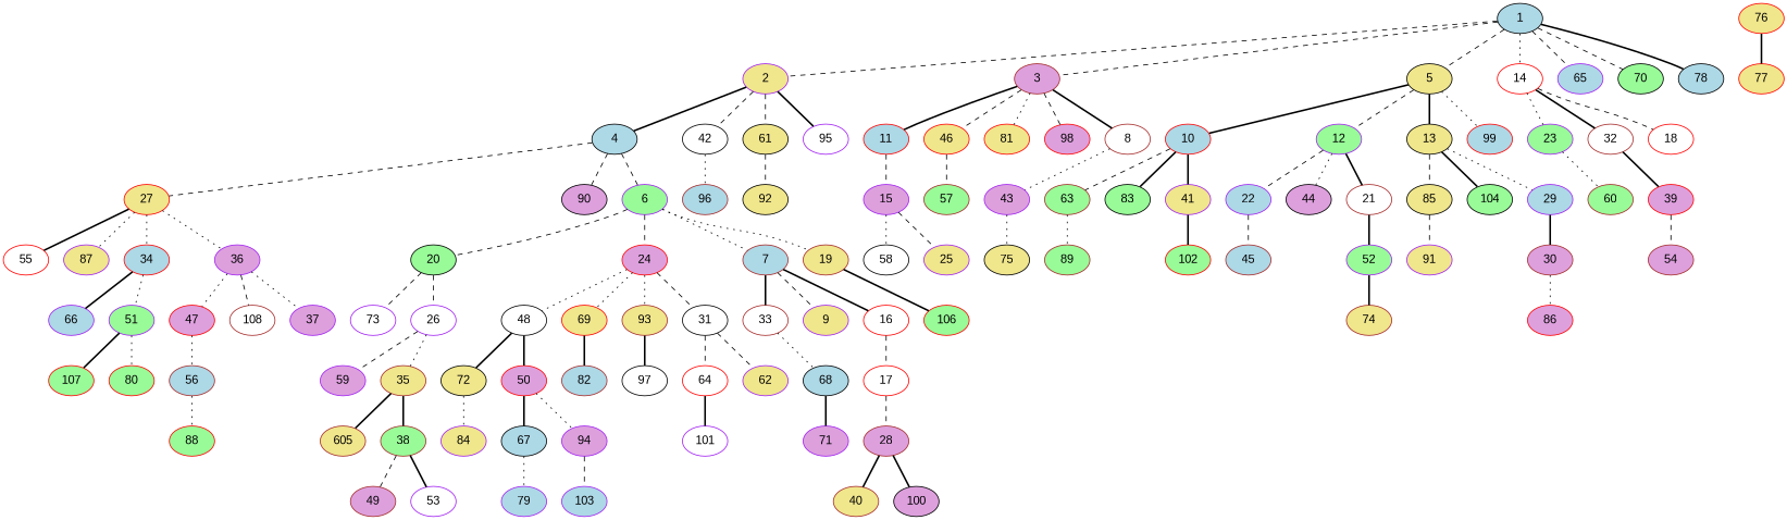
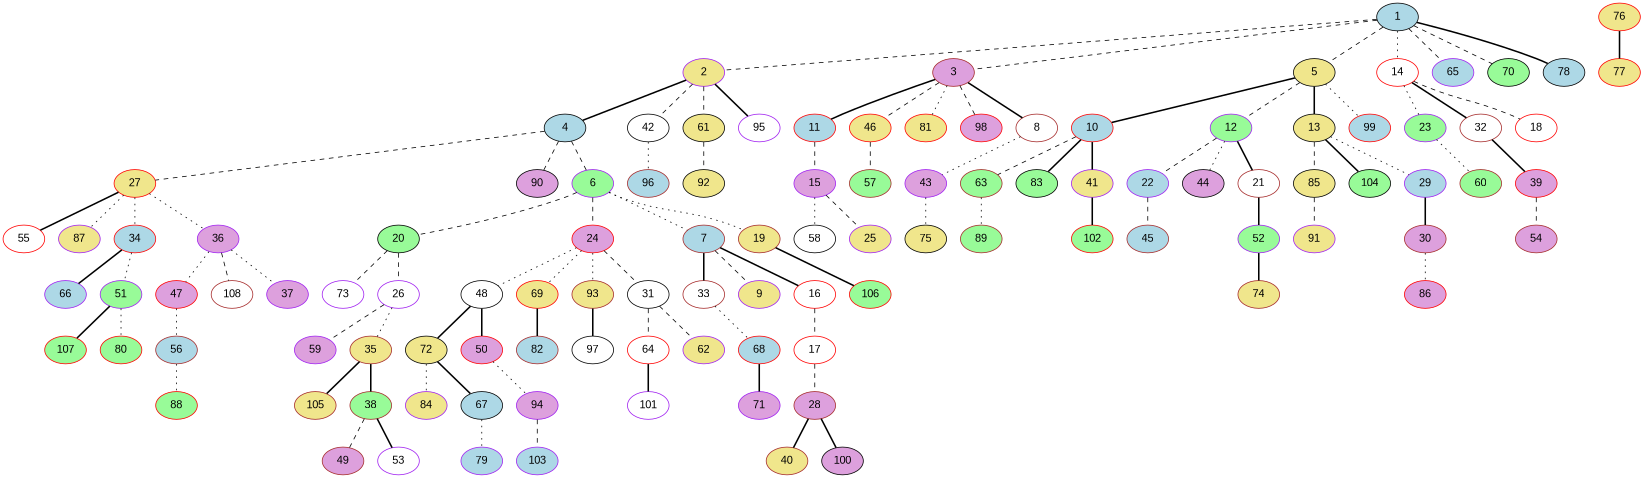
  graph {
    fontname="Liberation Sans"
    node [color=purple fillcolor=khaki fontname="Liberation Sans" style=filled]
    edge [fontname="Liberation Sans" style=dashed]
    1 [color=black fillcolor=lightblue]
    2
    3 [color=brown fillcolor=plum]
    5 [color=black]
    14 [color=red fillcolor=white]
    65 [fillcolor=lightblue]
    70 [color=black fillcolor=palegreen]
    78 [color=black fillcolor=lightblue]
    4 [color=black fillcolor=lightblue]
    42 [color=black fillcolor=white]
    61 [color=black]
    95 [fillcolor=white]
    8 [color=brown fillcolor=white]
    11 [color=red fillcolor=lightblue]
    46 [color=red]
    81 [color=red]
    98 [color=red fillcolor=plum]
    10 [color=red fillcolor=lightblue]
    12 [fillcolor=palegreen]
    13 [color=black]
    99 [color=red fillcolor=lightblue]
    18 [color=red fillcolor=white]
    23 [fillcolor=palegreen]
    32 [color=brown fillcolor=white]
    6 [fillcolor=palegreen]
    27 [color=red]
    90 [color=black fillcolor=plum]
    96 [color=brown fillcolor=lightblue]
    92 [color=black]
    43 [fillcolor=plum]
    15 [fillcolor=plum]
    57 [color=brown fillcolor=palegreen]
    7 [color=brown fillcolor=lightblue]
    19 [color=brown]
    20 [color=black fillcolor=palegreen]
    24 [color=red fillcolor=plum]
    34 [color=red fillcolor=lightblue]
    36 [fillcolor=plum]
    55 [color=red fillcolor=white]
    87
    41
    63 [color=brown fillcolor=palegreen]
    83 [color=black fillcolor=palegreen]
    21 [color=brown fillcolor=white]
    22 [fillcolor=lightblue]
    44 [color=black fillcolor=plum]
    29 [fillcolor=lightblue]
    85 [color=black]
    104 [color=black fillcolor=palegreen]
    9
    16 [color=red fillcolor=white]
    33 [color=brown fillcolor=white]
    106 [color=red fillcolor=palegreen]
    26 [fillcolor=white]
    73 [fillcolor=white]
    31 [color=black fillcolor=white]
    48 [color=black fillcolor=white]
    69 [color=red]
    93 [color=brown]
    17 [color=red fillcolor=white]
-   68 [color=black fillcolor=lightblue]
+   68 [color=red fillcolor=lightblue]
    75 [color=black]
    102 [color=red fillcolor=palegreen]
    89 [color=brown fillcolor=palegreen]
    25
    58 [color=black fillcolor=white]
    52 [fillcolor=palegreen]
    45 [color=brown fillcolor=lightblue]
    30 [color=brown fillcolor=plum]
    91
    60 [color=brown fillcolor=palegreen]
    39 [color=red fillcolor=plum]
    28 [color=brown fillcolor=plum]
    40 [color=brown]
    100 [color=black fillcolor=plum]
    35 [color=brown]
    59 [fillcolor=plum]
    74 [color=brown]
    62
    64 [color=red fillcolor=white]
    50 [color=red fillcolor=plum]
    72 [color=black]
    82 [color=brown fillcolor=lightblue]
    97 [color=black fillcolor=white]
    38 [color=brown fillcolor=palegreen]
-   105 [color=brown label=605]
+   105 [color=brown]
    51 [fillcolor=palegreen]
    66 [fillcolor=lightblue]
    37 [fillcolor=plum]
    47 [color=red fillcolor=plum]
    108 [color=brown fillcolor=white]
    86 [color=red fillcolor=plum]
    101 [fillcolor=white]
    54 [color=brown fillcolor=plum]
    71 [fillcolor=plum]
    80 [color=red fillcolor=palegreen]
    107 [color=red fillcolor=palegreen]
    49 [color=brown fillcolor=plum]
    53 [fillcolor=white]
    56 [color=brown fillcolor=lightblue]
    88 [color=red fillcolor=palegreen]
    67 [color=black fillcolor=lightblue]
    94 [fillcolor=plum]
    84
    79 [fillcolor=lightblue]
    103 [fillcolor=lightblue]
    76 [color=red]
    77 [color=red]
    1 -- 2
    1 -- 3
    1 -- 5
    1 -- 14 [style=dotted]
    1 -- 65
    1 -- 70
    1 -- 78 [style=bold]
    2 -- 4 [style=bold]
    2 -- 42
    2 -- 61
    2 -- 95 [style=bold]
    3 -- 8 [style=bold]
    3 -- 11 [style=bold]
    3 -- 46
    3 -- 81 [style=dotted]
    3 -- 98
    5 -- 10 [style=bold]
    5 -- 12
    5 -- 13 [style=bold]
    5 -- 99 [style=dotted]
    14 -- 18
    14 -- 23 [style=dotted]
    14 -- 32 [style=bold]
    4 -- 6
    4 -- 27
    4 -- 90
    42 -- 96 [style=dotted]
    61 -- 92
    8 -- 43 [style=dotted]
    11 -- 15
    46 -- 57
    10 -- 41 [style=bold]
    10 -- 63
    10 -- 83 [style=bold]
    12 -- 21 [style=bold]
    12 -- 22
    12 -- 44 [style=dotted]
    13 -- 29 [style=dotted]
    13 -- 85
    13 -- 104 [style=bold]
    23 -- 60 [style=dotted]
    32 -- 39 [style=bold]
    6 -- 7 [style=dotted]
    6 -- 19 [style=dotted]
    6 -- 20
    6 -- 24
    27 -- 34 [style=dotted]
    27 -- 36 [style=dotted]
    27 -- 55 [style=bold]
    27 -- 87 [style=dotted]
    43 -- 75 [style=dotted]
    15 -- 25
    15 -- 58 [style=dotted]
    7 -- 9
    7 -- 16 [style=bold]
    7 -- 33 [style=bold]
    19 -- 106 [style=bold]
    20 -- 26
    20 -- 73
    24 -- 31
    24 -- 48 [style=dotted]
    24 -- 69 [style=dotted]
    24 -- 93 [style=dotted]
    34 -- 51 [style=dotted]
    34 -- 66 [style=bold]
    36 -- 37 [style=dotted]
    36 -- 47 [style=dotted]
    36 -- 108
    41 -- 102 [style=bold]
    63 -- 89 [style=dotted]
    21 -- 52 [style=bold]
    22 -- 45
    29 -- 30 [style=bold]
    85 -- 91
    16 -- 17
    33 -- 68 [style=dotted]
    26 -- 35 [style=dotted]
    26 -- 59
    31 -- 62
    31 -- 64
    48 -- 50 [style=bold]
    48 -- 72 [style=bold]
    69 -- 82 [style=bold]
    93 -- 97 [style=bold]
    17 -- 28
    68 -- 71 [style=bold]
    52 -- 74 [style=bold]
    30 -- 86 [style=dotted]
    39 -- 54
    28 -- 40 [style=bold]
    28 -- 100 [style=bold]
    35 -- 38 [style=bold]
    35 -- 105 [style=bold]
    64 -- 101 [style=bold]
-   50 -- 67 [style=bold]
+   72 -- 67 [style=bold]
    50 -- 94 [style=dotted]
    72 -- 84 [style=dotted]
    38 -- 49
    38 -- 53 [style=bold]
    51 -- 80 [style=dotted]
    51 -- 107 [style=bold]
    47 -- 56 [style=dotted]
    56 -- 88 [style=dotted]
    67 -- 79 [style=dotted]
    94 -- 103
    76 -- 77 [style=bold]
  }
